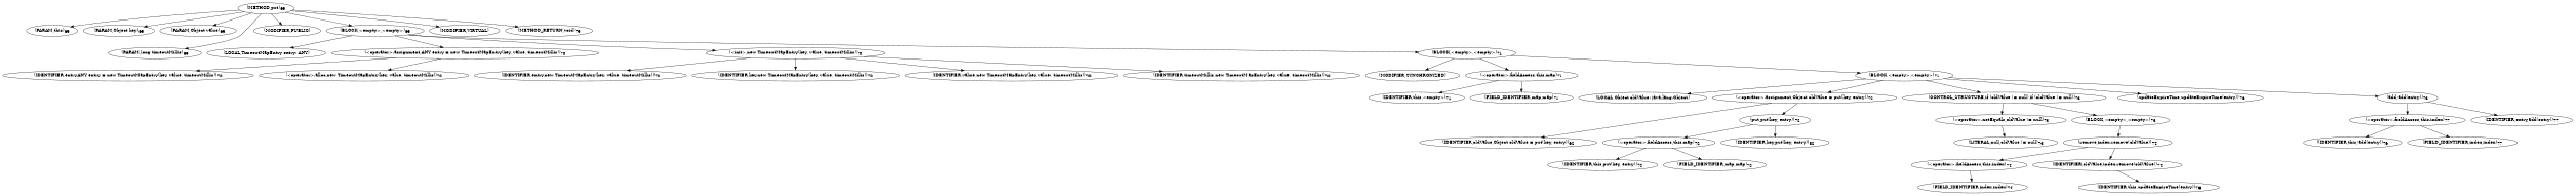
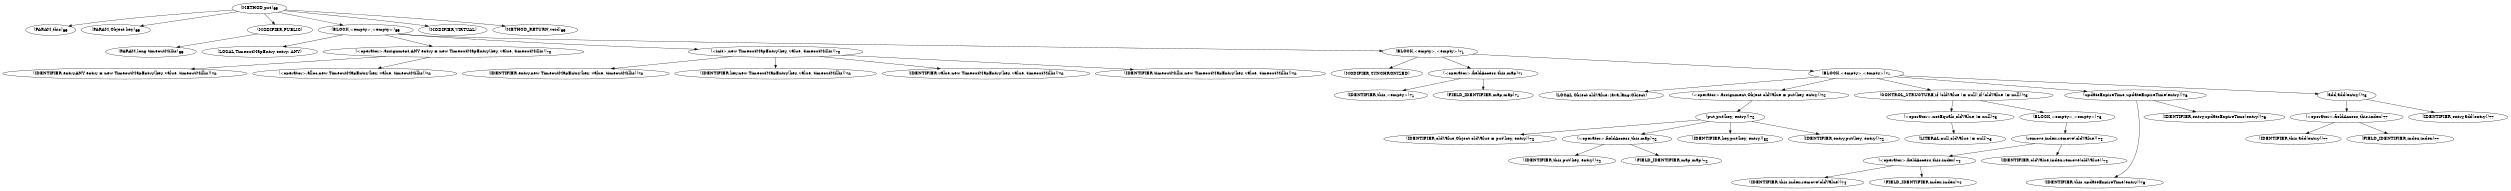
  digraph {
    n1 [label=<(METHOD,put)<SUB>69</SUB>>]
    n2 [label=<(PARAM,this)<SUB>69</SUB>>]
    n3 [label=<(PARAM,Object key)<SUB>69</SUB>>]
-   n4 [label=<(PARAM,Object value)<SUB>69</SUB>>]
    n5 [label=<(PARAM,long timeoutMillis)<SUB>69</SUB>>]
    n6 [label=<(BLOCK,&lt;empty&gt;,&lt;empty&gt;)<SUB>69</SUB>>]
    n7 [label=<(MODIFIER,PUBLIC)>]
    n8 [label=<(MODIFIER,VIRTUAL)>]
-   n9 [label=<(METHOD_RETURN,void)<SUB>79</SUB>>]
+   n9 [label=<(METHOD_RETURN,void)<SUB>69</SUB>>]
    n10 [label=<(LOCAL,TimeoutMapEntry entry: ANY)>]
    n11 [label=<(&lt;operator&gt;.assignment,ANY entry = new TimeoutMapEntry(key, value, timeoutMillis))<SUB>70</SUB>>]
    n12 [label=<(&lt;init&gt;,new TimeoutMapEntry(key, value, timeoutMillis))<SUB>70</SUB>>]
    n13 [label=<(BLOCK,&lt;empty&gt;,&lt;empty&gt;)<SUB>71</SUB>>]
    n14 [label=<(IDENTIFIER,entry,ANY entry = new TimeoutMapEntry(key, value, timeoutMillis))<SUB>70</SUB>>]
    n15 [label=<(&lt;operator&gt;.alloc,new TimeoutMapEntry(key, value, timeoutMillis))<SUB>70</SUB>>]
    n16 [label=<(IDENTIFIER,entry,new TimeoutMapEntry(key, value, timeoutMillis))<SUB>70</SUB>>]
    n17 [label=<(IDENTIFIER,key,new TimeoutMapEntry(key, value, timeoutMillis))<SUB>70</SUB>>]
    n18 [label=<(IDENTIFIER,value,new TimeoutMapEntry(key, value, timeoutMillis))<SUB>70</SUB>>]
    n19 [label=<(IDENTIFIER,timeoutMillis,new TimeoutMapEntry(key, value, timeoutMillis))<SUB>70</SUB>>]
    n20 [label=<(MODIFIER,SYNCHRONIZED)>]
    n21 [label=<(&lt;operator&gt;.fieldAccess,this.map)<SUB>71</SUB>>]
    n22 [label=<(BLOCK,&lt;empty&gt;,&lt;empty&gt;)<SUB>71</SUB>>]
    n23 [label=<(IDENTIFIER,this,&lt;empty&gt;)<SUB>71</SUB>>]
    n24 [label=<(FIELD_IDENTIFIER,map,map)<SUB>71</SUB>>]
    n25 [label=<(LOCAL,Object oldValue: java.lang.Object)>]
    n26 [label=<(&lt;operator&gt;.assignment,Object oldValue = put(key, entry))<SUB>72</SUB>>]
    n27 [label=<(CONTROL_STRUCTURE,if (oldValue != null),if (oldValue != null))<SUB>73</SUB>>]
    n28 [label=<(updateExpireTime,updateExpireTime(entry))<SUB>76</SUB>>]
    n29 [label=<(add,add(entry))<SUB>73</SUB>>]
-   n30 [label=<(IDENTIFIER,oldValue,Object oldValue = put(key, entry))<SUB>62</SUB>>]
+   n30 [label=<(IDENTIFIER,oldValue,Object oldValue = put(key, entry))<SUB>72</SUB>>]
    n31 [label=<(put,put(key, entry))<SUB>72</SUB>>]
    n32 [label=<(&lt;operator&gt;.notEquals,oldValue != null)<SUB>73</SUB>>]
    n33 [label=<(BLOCK,&lt;empty&gt;,&lt;empty&gt;)<SUB>73</SUB>>]
    n34 [label=<(IDENTIFIER,this,updateExpireTime(entry))<SUB>76</SUB>>]
+   n35 [label=<(IDENTIFIER,entry,updateExpireTime(entry))<SUB>76</SUB>>]
    n36 [label=<(&lt;operator&gt;.fieldAccess,this.index)<SUB>77</SUB>>]
    n37 [label=<(IDENTIFIER,entry,add(entry))<SUB>77</SUB>>]
    n38 [label=<(&lt;operator&gt;.fieldAccess,this.map)<SUB>72</SUB>>]
    n39 [label=<(IDENTIFIER,key,put(key, entry))<SUB>82</SUB>>]
+   n40 [label=<(IDENTIFIER,entry,put(key, entry))<SUB>72</SUB>>]
    n41 [label=<(IDENTIFIER,this,put(key, entry))<SUB>72</SUB>>]
    n42 [label=<(FIELD_IDENTIFIER,map,map)<SUB>72</SUB>>]
    n43 [label=<(LITERAL,null,oldValue != null)<SUB>73</SUB>>]
    n44 [label=<(remove,index.remove(oldValue))<SUB>74</SUB>>]
    n45 [label=<(&lt;operator&gt;.fieldAccess,this.index)<SUB>74</SUB>>]
    n46 [label=<(IDENTIFIER,oldValue,index.remove(oldValue))<SUB>74</SUB>>]
+   n47 [label=<(IDENTIFIER,this,index.remove(oldValue))<SUB>74</SUB>>]
    n48 [label=<(FIELD_IDENTIFIER,index,index)<SUB>74</SUB>>]
-   n49 [label=<(IDENTIFIER,this,add(entry))<SUB>76</SUB>>]
+   n49 [label=<(IDENTIFIER,this,add(entry))<SUB>77</SUB>>]
    n50 [label=<(FIELD_IDENTIFIER,index,index)<SUB>77</SUB>>]
    n1 -> n2
    n1 -> n3
-   n1 -> n4
-   n1 -> n5
+   n7 -> n5
    n1 -> n6
    n1 -> n7
    n1 -> n8
    n1 -> n9
    n6 -> n10
    n6 -> n11
    n6 -> n12
    n6 -> n13
    n11 -> n14
    n11 -> n15
    n12 -> n16
    n12 -> n17
    n12 -> n18
    n12 -> n19
    n13 -> n20
    n13 -> n21
    n13 -> n22
    n21 -> n23
    n21 -> n24
    n22 -> n25
    n22 -> n26
    n22 -> n27
    n22 -> n28
    n22 -> n29
-   n26 -> n30
+   n31 -> n30
    n26 -> n31
    n27 -> n32
    n27 -> n33
-   n46 -> n34
+   n28 -> n34
+   n28 -> n35
    n29 -> n36
    n29 -> n37
    n31 -> n38
    n31 -> n39
+   n31 -> n40
    n32 -> n43
    n33 -> n44
    n36 -> n49
    n36 -> n50
    n38 -> n41
    n38 -> n42
    n44 -> n45
    n44 -> n46
+   n45 -> n47
    n45 -> n48
  }
